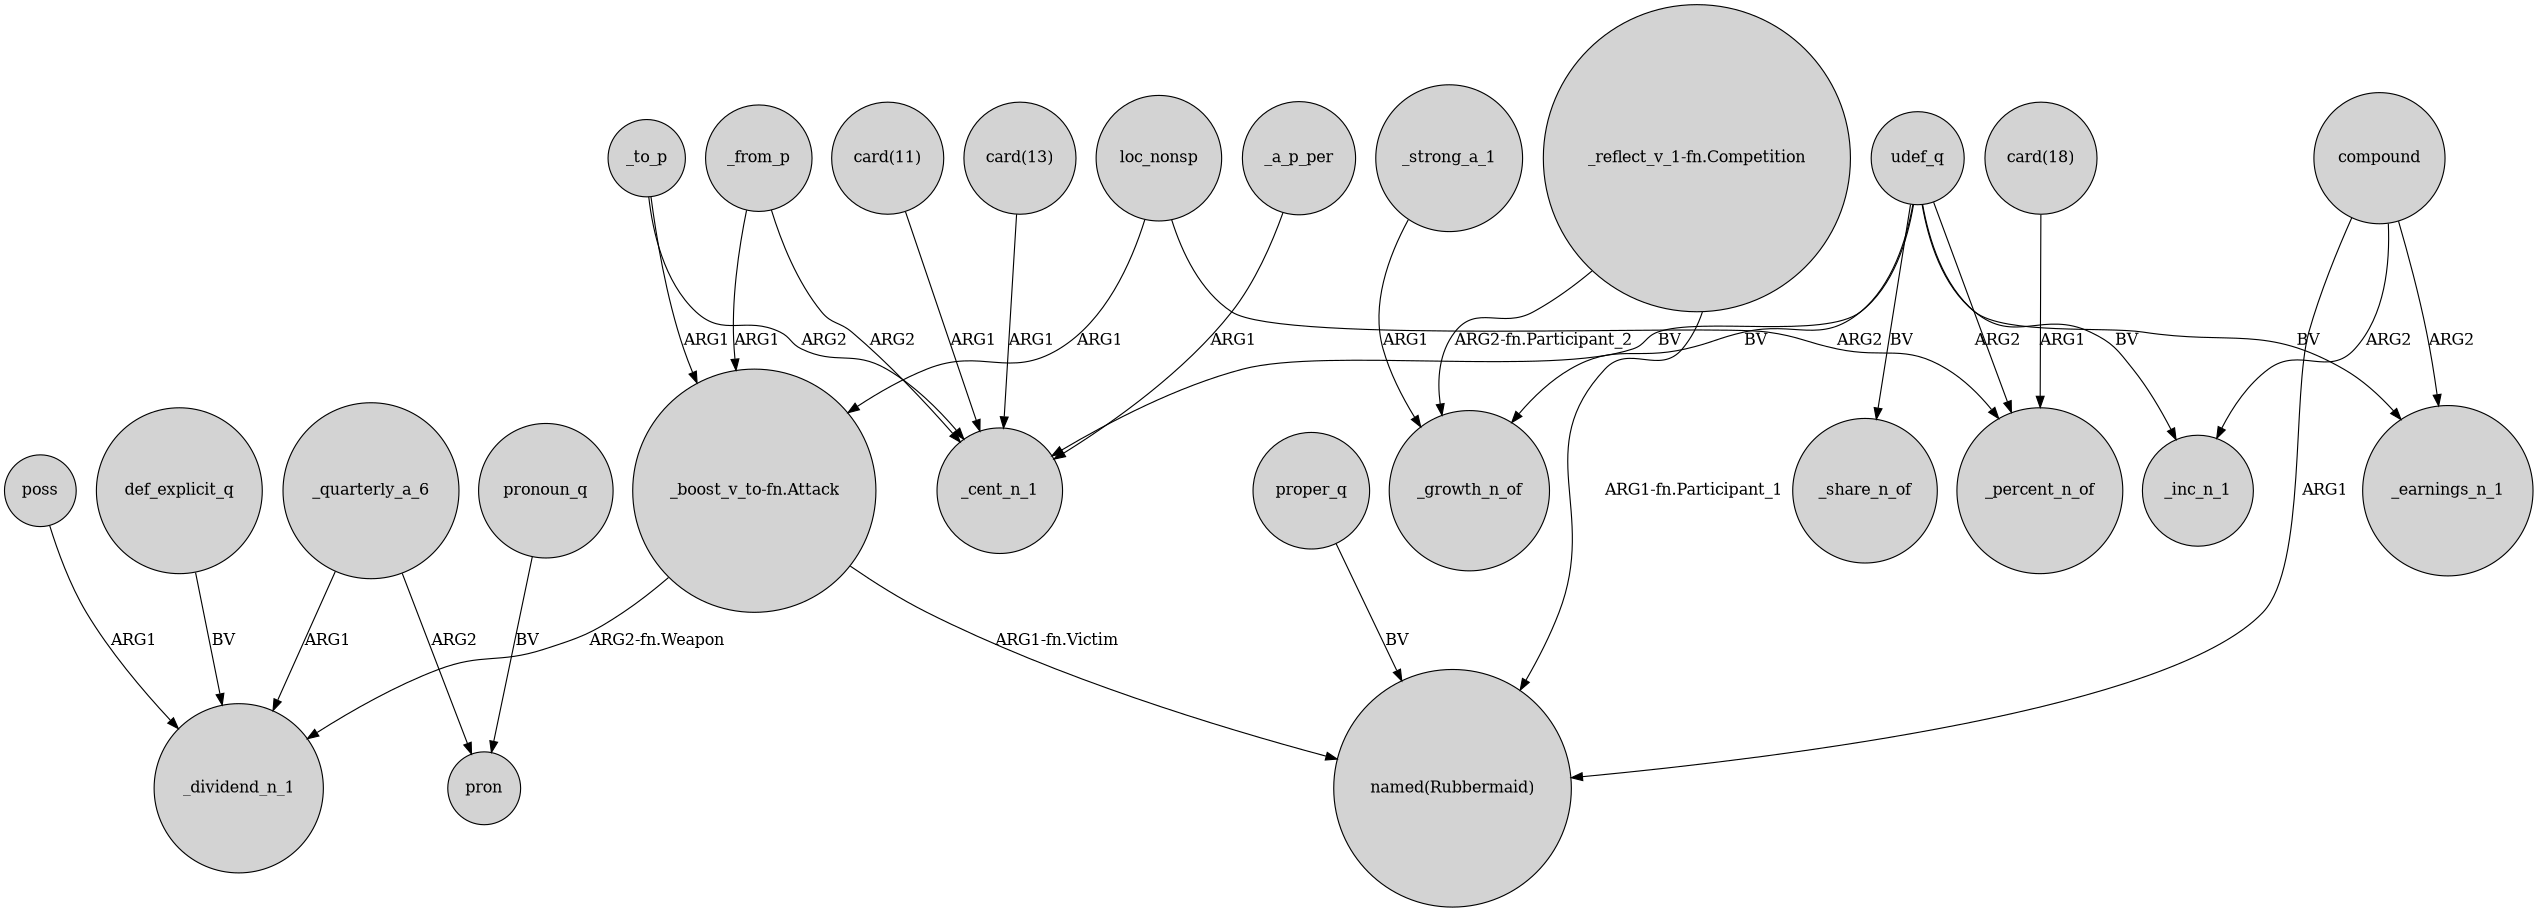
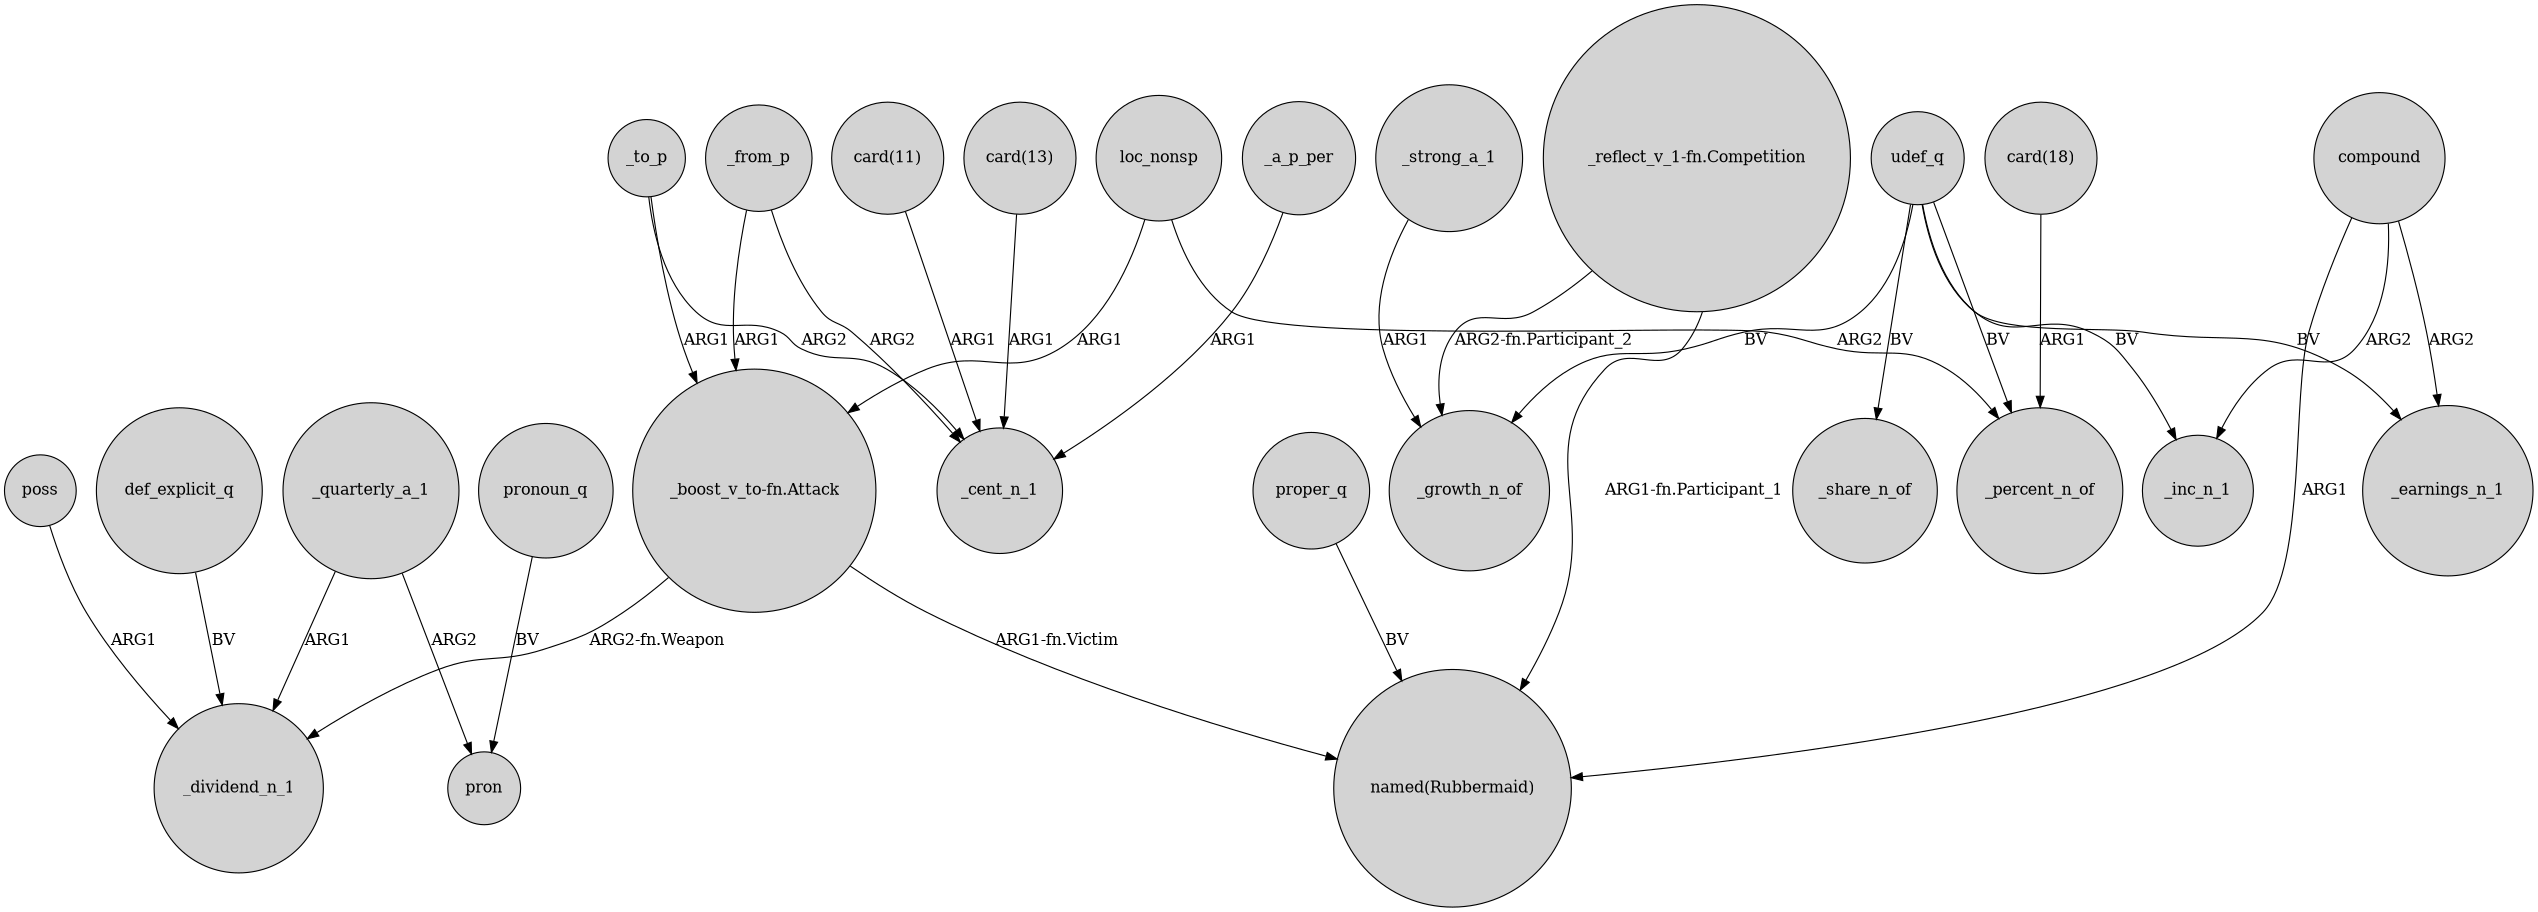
  digraph {
    node [shape=circle style=filled]
    _to_p
    "_boost_v_to-fn.Attack"
    _cent_n_1
    _dividend_n_1
    "named(Rubbermaid)"
    "card(13)"
    _a_p_per
    "card(18)"
    _percent_n_of
    poss
    _from_p
    def_explicit_q
    udef_q
    _share_n_of
    _earnings_n_1
    _inc_n_1
    _growth_n_of
    compound
    proper_q
    pronoun_q
    pron
    "card(11)"
    "_reflect_v_1-fn.Competition"
-   _quarterly_a_1 [label=_quarterly_a_6]
+   _quarterly_a_1
    _strong_a_1
    loc_nonsp
    _to_p -> "_boost_v_to-fn.Attack" [label=ARG1]
    _to_p -> _cent_n_1 [label=ARG2]
    "_boost_v_to-fn.Attack" -> _dividend_n_1 [label="ARG2-fn.Weapon"]
    "_boost_v_to-fn.Attack" -> "named(Rubbermaid)" [label="ARG1-fn.Victim"]
    "card(13)" -> _cent_n_1 [label=ARG1]
    _a_p_per -> _cent_n_1 [label=ARG1]
    "card(18)" -> _percent_n_of [label=ARG1]
    poss -> _dividend_n_1 [label=ARG1]
    _from_p -> "_boost_v_to-fn.Attack" [label=ARG1]
    _from_p -> _cent_n_1 [label=ARG2]
    def_explicit_q -> _dividend_n_1 [label=BV]
-   udef_q -> _cent_n_1 [label=BV]
-   udef_q -> _percent_n_of [label=ARG2]
+   udef_q -> _percent_n_of [label=BV]
    udef_q -> _share_n_of [label=BV]
    udef_q -> _earnings_n_1 [label=BV]
    udef_q -> _inc_n_1 [label=BV]
    udef_q -> _growth_n_of [label=BV]
    compound -> "named(Rubbermaid)" [label=ARG1]
    compound -> _earnings_n_1 [label=ARG2]
    compound -> _inc_n_1 [label=ARG2]
    proper_q -> "named(Rubbermaid)" [label=BV]
    pronoun_q -> pron [label=BV]
    "card(11)" -> _cent_n_1 [label=ARG1]
    "_reflect_v_1-fn.Competition" -> "named(Rubbermaid)" [label="ARG1-fn.Participant_1"]
    "_reflect_v_1-fn.Competition" -> _growth_n_of [label="ARG2-fn.Participant_2"]
    _quarterly_a_1 -> _dividend_n_1 [label=ARG1]
    _quarterly_a_1 -> pron [label=ARG2]
    _strong_a_1 -> _growth_n_of [label=ARG1]
    loc_nonsp -> "_boost_v_to-fn.Attack" [label=ARG1]
    loc_nonsp -> _percent_n_of [label=ARG2]
  }
